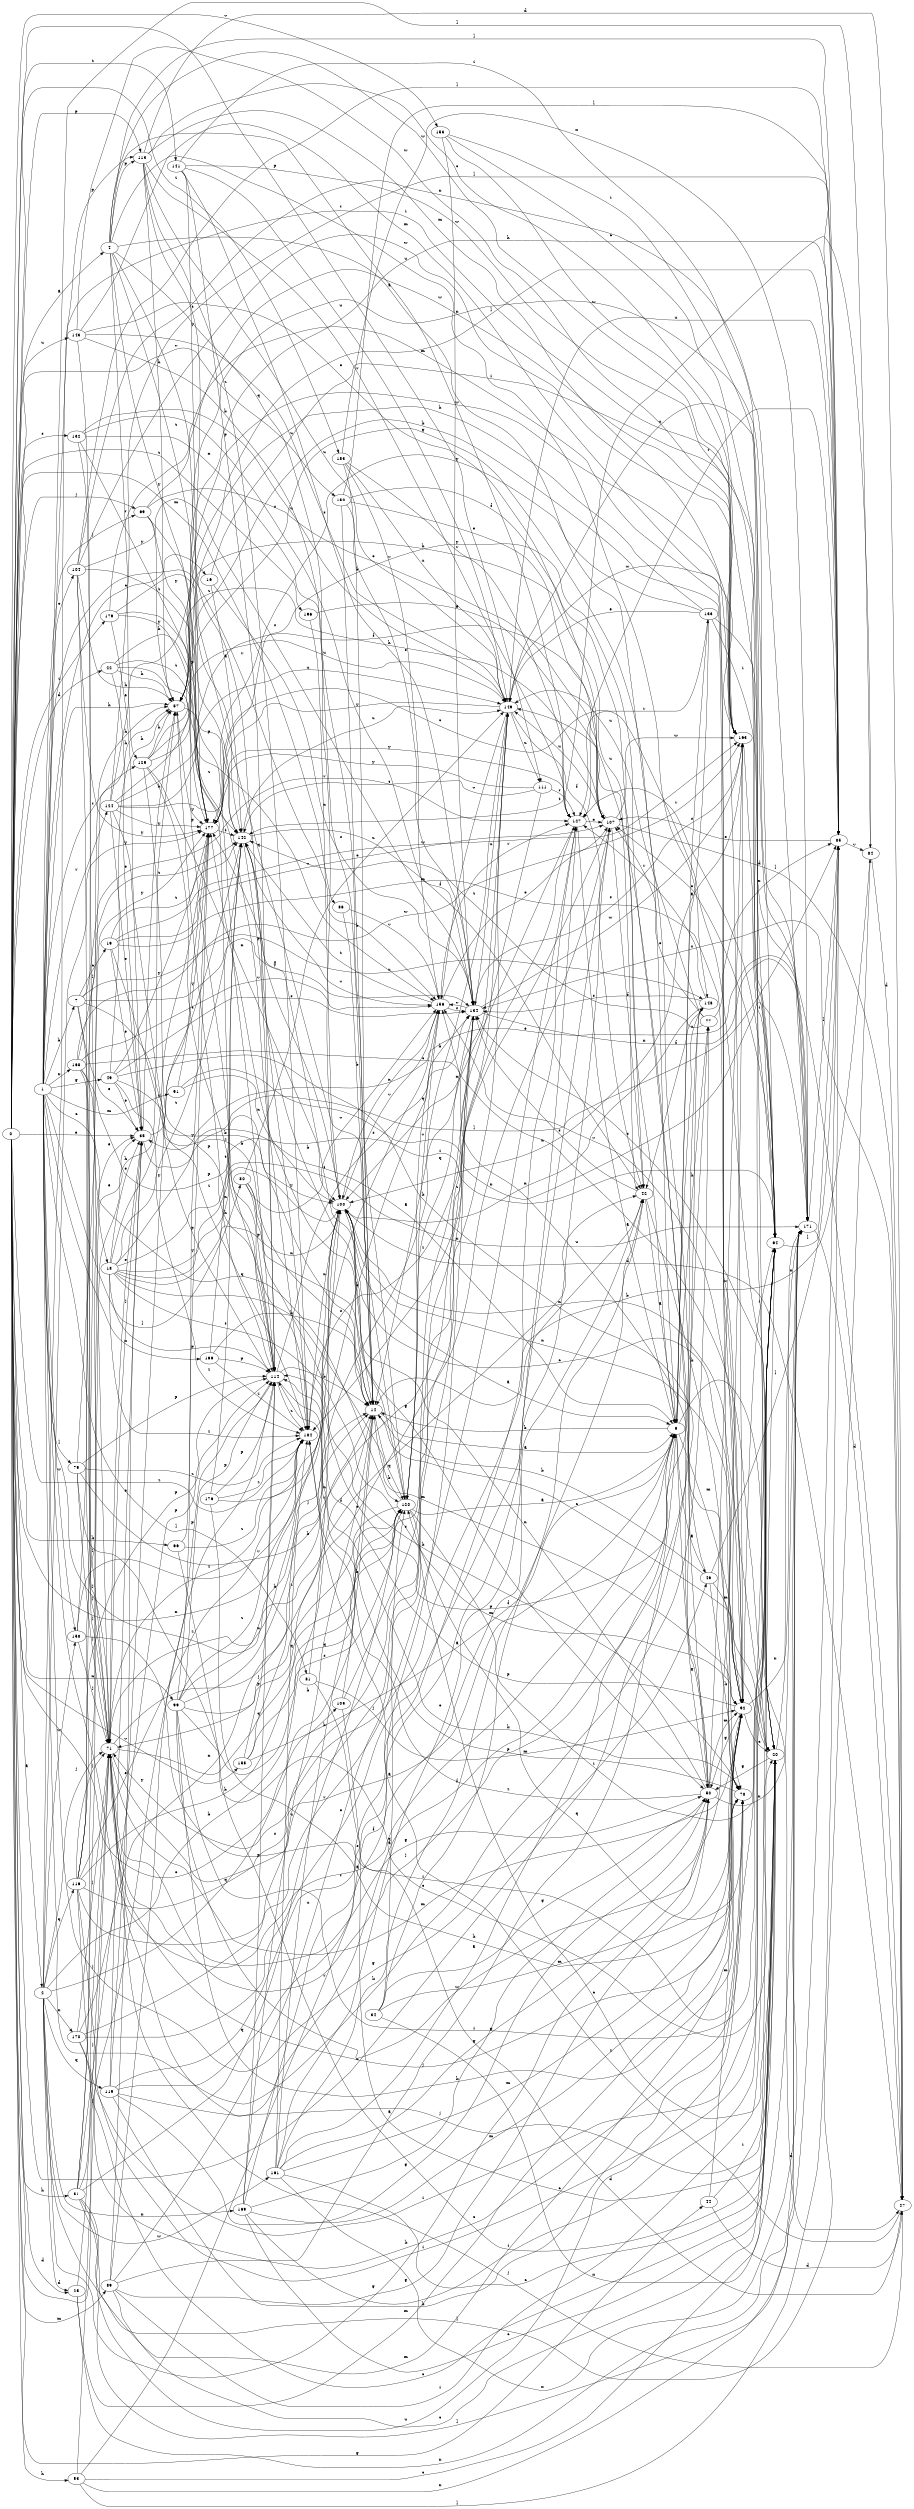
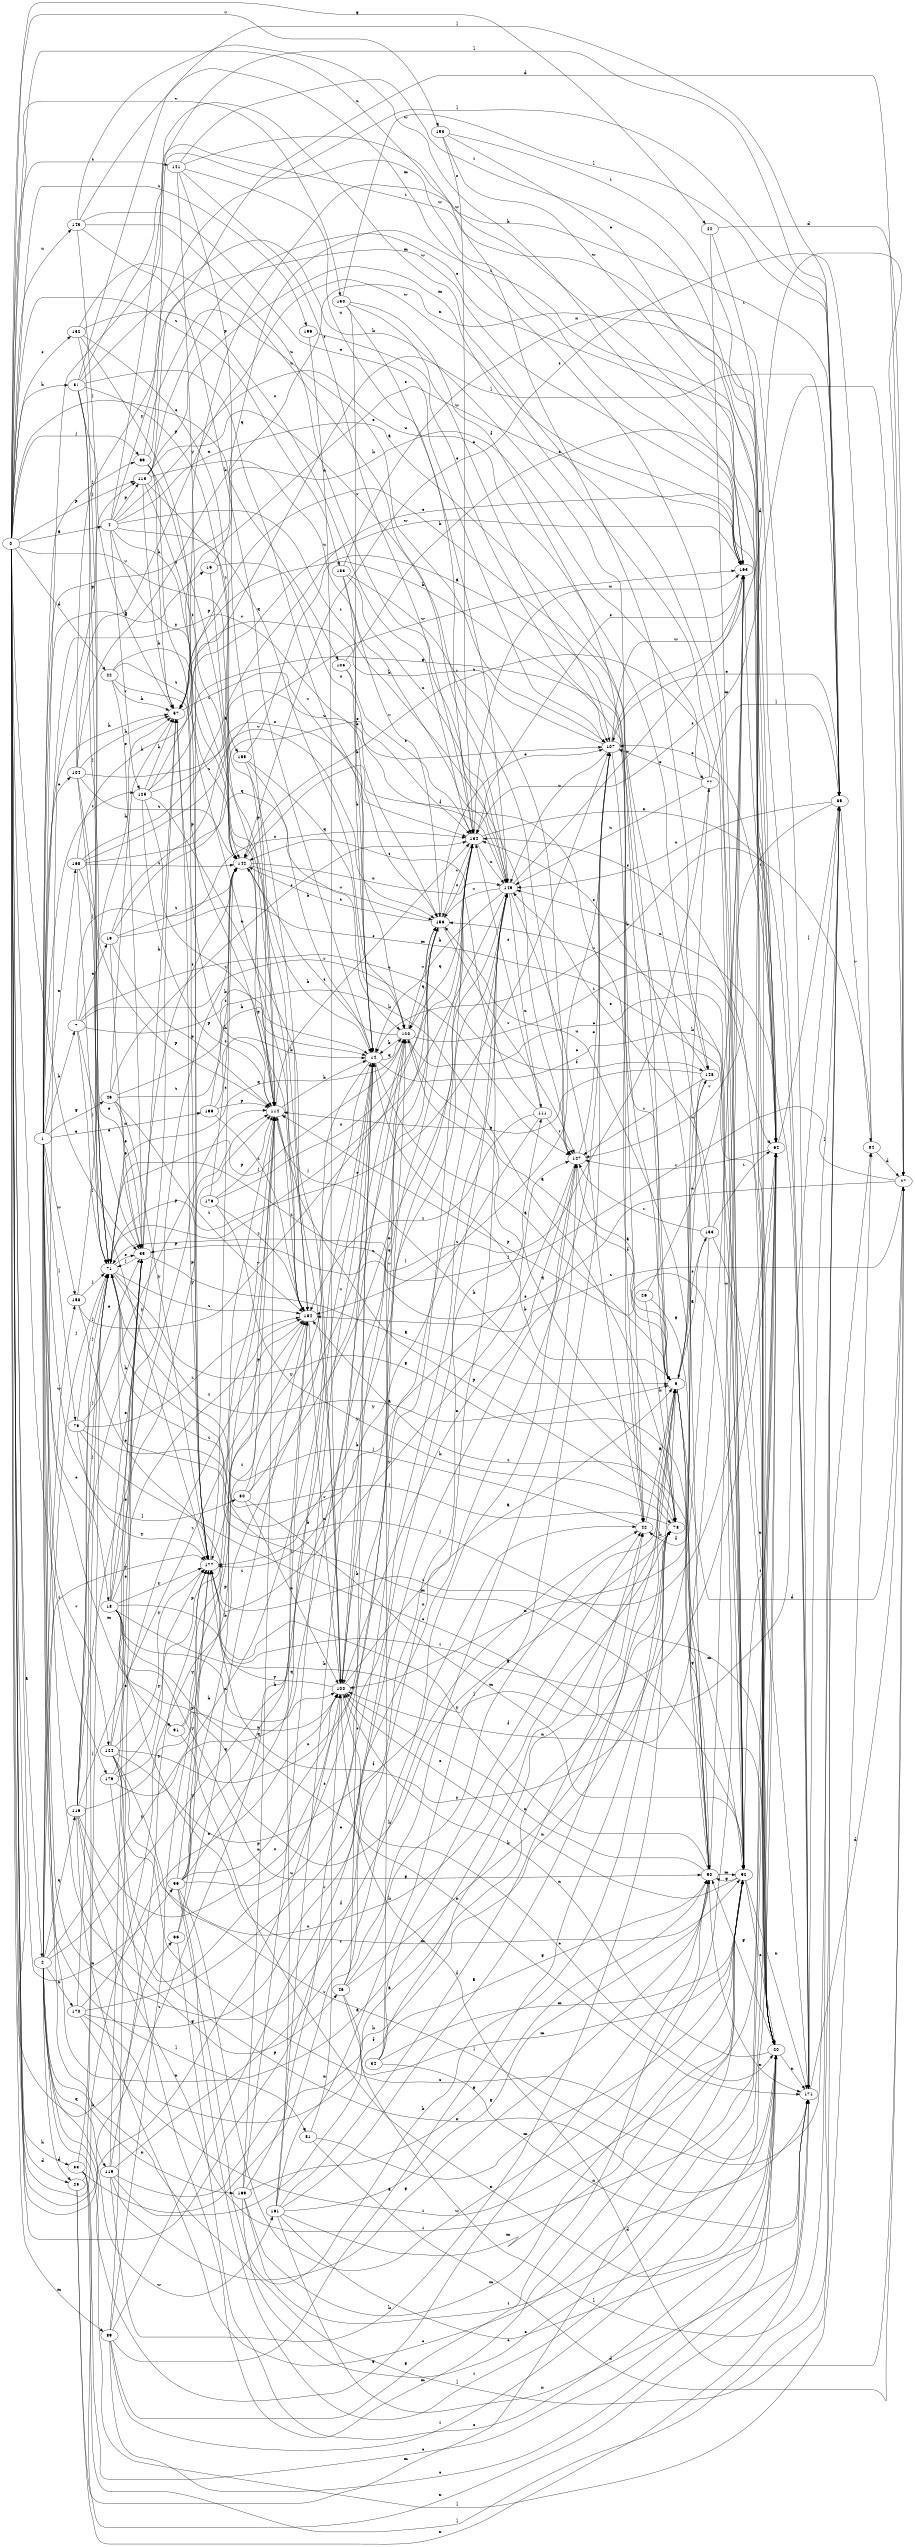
  strict digraph {
    fontname="DejaVu Serif"
    rankdir=LR
    node [fontname="DejaVu Serif"]
    edge [fontname="DejaVu Serif"]
    0
    2
    4
    22
    25
    35
    44
    51
    53
    69
    n11 [label=66]
-   86
    89
    99
    100
    105
    111
    113
    132
    n20 [label=196]
    141
    143
    148
    150
    153
    155
    179
    183
    184
    114
    84
    158
    14
    50
    71
    116
    119
    120
    161
    169
    170
    177
    6
    125
    85
    127
    142
    163
    57
    92
    171
    64
    27
    78
    20
    107
    156
    149
    134
    42
    176
    1
    7
    16
    18
    46
    49
    77
    79
    80
    81
    91
    n73 [label=104]
    124
    166
    168
    133
    19
+   26
    34
    0 -> 2 [label=a]
    0 -> 4 [label=a]
    0 -> 22 [label=d]
    0 -> 25 [label=d]
    0 -> 35 [label=e]
    0 -> 44 [label=g]
    0 -> 51 [label=h]
    0 -> 53 [label=h]
    0 -> 69 [label=j]
    0 -> n11 [label=k]
-   0 -> 86 [label=m]
    0 -> 89 [label=m]
    0 -> 99 [label=n]
    0 -> 100 [label=n]
    0 -> 105 [label=o]
    0 -> 111 [label=p]
    0 -> 113 [label=p]
    0 -> 132 [label=s]
    0 -> n20 [label=t]
    0 -> 141 [label=t]
    0 -> 143 [label=u]
    0 -> 148 [label=u]
    0 -> 150 [label=v]
    0 -> 153 [label=v]
    0 -> 155 [label=v]
    0 -> 179 [label=z]
    0 -> 183 [label=z]
    0 -> 184 [label=z]
    0 -> 114 [label=y]
    2 -> 25 [label=d]
    2 -> 113 [label=p]
    2 -> 84 [label=l]
    2 -> 158 [label=w]
    2 -> 14 [label=b]
    2 -> 50 [label=g]
    2 -> 71 [label=j]
    2 -> 116 [label=q]
    2 -> 119 [label=q]
    2 -> 120 [label=q]
    2 -> 161 [label=w]
    2 -> 169 [label=x]
    2 -> 170 [label=x]
    2 -> 177 [label=y]
    4 -> 113 [label=p]
    4 -> 148 [label=u]
    4 -> 184 [label=z]
    4 -> 120 [label=q]
-   4 -> 177 [label=y]
    4 -> 6 [label=a]
    4 -> 125 [label=r]
    4 -> 85 [label=l]
    4 -> 127 [label=r]
    4 -> 142 [label=t]
    4 -> 163 [label=w]
    22 -> 35 [label=e]
    22 -> 184 [label=z]
    22 -> 114 [label=p]
    22 -> 142 [label=t]
    22 -> 57 [label=h]
    25 -> 71 [label=j]
    25 -> 92 [label=m]
    25 -> 171 [label=x]
    35 -> 71 [label=j]
    35 -> 6 [label=a]
    35 -> 142 [label=t]
    35 -> 57 [label=h]
    44 -> 92 [label=m]
    44 -> 64 [label=i]
    44 -> 27 [label=d]
    51 -> 35 [label=e]
    51 -> 114 [label=p]
    51 -> 71 [label=j]
    51 -> 120 [label=q]
    51 -> 85 [label=l]
    51 -> 57 [label=h]
    51 -> 92 [label=m]
-   51 -> 78 [label=u]
+   51 -> 78 [label=k]
    53 -> 71 [label=j]
    53 -> 85 [label=l]
    53 -> 127 [label=r]
    53 -> 171 [label=x]
    53 -> 20 [label=c]
    69 -> 114 [label=p]
    69 -> 177 [label=y]
    69 -> 163 [label=w]
    69 -> 57 [label=h]
    69 -> 107 [label=o]
    n11 -> 184 [label=z]
    n11 -> 177 [label=y]
    n11 -> 20 [label=c]
-   86 -> 14 [label=b]
-   86 -> 156 [label=v]
    89 -> 35 [label=e]
    89 -> 114 [label=p]
    89 -> 50 [label=g]
    89 -> 6 [label=a]
    89 -> 64 [label=i]
    89 -> 20 [label=c]
    89 -> 149 [label=u]
    99 -> 100 [label=n]
    99 -> 184 [label=z]
    99 -> 114 [label=p]
    99 -> 14 [label=b]
    99 -> 120 [label=q]
    99 -> 177 [label=y]
    99 -> 163 [label=w]
    99 -> 64 [label=i]
    99 -> 78 [label=k]
    99 -> 134 [label=s]
    100 -> 14 [label=b]
    100 -> 177 [label=y]
    100 -> 6 [label=a]
    100 -> 27 [label=d]
    100 -> 20 [label=c]
    100 -> 156 [label=v]
    105 -> 14 [label=b]
    105 -> 20 [label=c]
    105 -> 134 [label=s]
    111 -> 184 [label=z]
    111 -> 177 [label=y]
    111 -> 127 [label=r]
    111 -> 142 [label=t]
    113 -> 184 [label=z]
    113 -> 127 [label=r]
    113 -> 142 [label=t]
    113 -> 57 [label=h]
    113 -> 92 [label=m]
    113 -> 27 [label=d]
    113 -> 20 [label=c]
    113 -> 149 [label=u]
    132 -> 100 [label=n]
    132 -> 71 [label=j]
    132 -> 177 [label=y]
    132 -> 149 [label=u]
    132 -> 134 [label=s]
    n20 -> 100 [label=n]
    n20 -> 107 [label=o]
    141 -> 114 [label=p]
    141 -> 177 [label=y]
    141 -> 163 [label=w]
    141 -> 64 [label=i]
    141 -> 149 [label=u]
    141 -> 134 [label=s]
    143 -> 14 [label=b]
    143 -> 71 [label=j]
    143 -> 163 [label=w]
    143 -> 92 [label=m]
    143 -> 107 [label=o]
    143 -> 149 [label=u]
    148 -> 100 [label=n]
    148 -> 114 [label=p]
    148 -> 127 [label=r]
    148 -> 134 [label=s]
    148 -> 42 [label=f]
    150 -> 14 [label=b]
    150 -> 85 [label=l]
    150 -> 107 [label=o]
    150 -> 134 [label=s]
    150 -> 42 [label=f]
    153 -> 163 [label=w]
    153 -> 64 [label=i]
    153 -> 20 [label=c]
    153 -> 134 [label=s]
    155 -> 114 [label=p]
    155 -> 14 [label=b]
    155 -> 120 [label=q]
    155 -> 6 [label=a]
    179 -> 35 [label=e]
    179 -> 114 [label=p]
    179 -> 120 [label=q]
    179 -> 177 [label=y]
    179 -> 92 [label=m]
    183 -> 14 [label=b]
    183 -> 127 [label=r]
    183 -> 171 [label=x]
    183 -> 156 [label=v]
    183 -> 149 [label=u]
    184 -> 100 [label=n]
    114 -> 184 [label=z]
    114 -> 14 [label=b]
    114 -> 57 [label=h]
    114 -> 78 [label=k]
    114 -> 134 [label=s]
    84 -> 14 [label=b]
    84 -> 142 [label=t]
    84 -> 27 [label=d]
    158 -> 71 [label=j]
    158 -> 57 [label=h]
    158 -> 64 [label=i]
    158 -> 156 [label=v]
    14 -> 120 [label=q]
    14 -> 177 [label=y]
    14 -> 6 [label=a]
    14 -> 20 [label=c]
    50 -> 100 [label=n]
    50 -> 184 [label=z]
    50 -> 177 [label=y]
    50 -> 163 [label=w]
    50 -> 92 [label=m]
    50 -> 171 [label=x]
    50 -> 156 [label=u]
    71 -> 35 [label=e]
    71 -> 184 [label=z]
    71 -> 50 [label=g]
    71 -> 120 [label=q]
    71 -> 6 [label=a]
    71 -> 92 [label=m]
    71 -> 107 [label=o]
    116 -> 35 [label=e]
    116 -> 184 [label=z]
    116 -> 114 [label=p]
    116 -> 14 [label=b]
    116 -> 71 [label=j]
    116 -> 57 [label=h]
    116 -> 64 [label=i]
    116 -> 20 [label=c]
    116 -> 149 [label=u]
    116 -> 134 [label=s]
    119 -> 35 [label=e]
    119 -> 50 [label=g]
    119 -> 177 [label=y]
    119 -> 6 [label=a]
    119 -> 127 [label=r]
    119 -> 78 [label=k]
    119 -> 42 [label=f]
    120 -> 14 [label=b]
    120 -> 71 [label=j]
    120 -> 6 [label=a]
    120 -> 142 [label=t]
    120 -> 64 [label=i]
    120 -> 20 [label=c]
    120 -> 156 [label=v]
    161 -> 184 [label=z]
    161 -> 14 [label=b]
    161 -> 50 [label=g]
    161 -> 6 [label=a]
    161 -> 92 [label=m]
    161 -> 171 [label=x]
    161 -> 20 [label=c]
    161 -> 107 [label=o]
    161 -> 42 [label=f]
    169 -> 114 [label=p]
    169 -> 14 [label=b]
    169 -> 50 [label=g]
    169 -> 92 [label=m]
    169 -> 64 [label=i]
    169 -> 20 [label=c]
    169 -> 134 [label=s]
    170 -> 100 [label=n]
    170 -> 71 [label=j]
    170 -> 127 [label=r]
    170 -> 64 [label=i]
    170 -> 78 [label=k]
    170 -> 107 [label=o]
    177 -> 142 [label=t]
    6 -> 148 [label=u]
    6 -> 14 [label=b]
    6 -> 50 [label=g]
    6 -> 57 [label=h]
    6 -> 92 [label=m]
    6 -> 27 [label=d]
    6 -> 77 [label=k]
    6 -> 133 [label=s]
    125 -> 100 [label=n]
    125 -> 184 [label=z]
    125 -> 114 [label=p]
    125 -> 50 [label=g]
    125 -> 85 [label=l]
    125 -> 57 [label=h]
    125 -> 149 [label=u]
    85 -> 84 [label=v]
    85 -> 127 [label=r]
    85 -> 57 [label=h]
    85 -> 107 [label=o]
    85 -> 149 [label=u]
    127 -> 100 [label=n]
    127 -> 177 [label=y]
    127 -> 6 [label=a]
    127 -> 107 [label=o]
    142 -> 114 [label=p]
    142 -> 14 [label=b]
    142 -> 156 [label=v]
    142 -> 149 [label=u]
    142 -> 42 [label=f]
    163 -> 100 [label=n]
    163 -> 64 [label=i]
    163 -> 134 [label=s]
    57 -> 177 [label=y]
    57 -> 163 [label=w]
    57 -> 156 [label=v]
    92 -> 100 [label=n]
    92 -> 114 [label=p]
    92 -> 50 [label=g]
    92 -> 171 [label=x]
    92 -> 64 [label=i]
    92 -> 20 [label=c]
    92 -> 156 [label=v]
    171 -> 85 [label=l]
    171 -> 27 [label=d]
    171 -> 149 [label=u]
    64 -> 85 [label=l]
    64 -> 127 [label=r]
    64 -> 107 [label=o]
    27 -> 35 [label=e]
    27 -> 184 [label=z]
    27 -> 71 [label=j]
    27 -> 134 [label=s]
    78 -> 114 [label=p]
    78 -> 71 [label=j]
    78 -> 120 [label=q]
    20 -> 100 [label=n]
    20 -> 50 [label=g]
    20 -> 71 [label=j]
    20 -> 171 [label=x]
    20 -> 134 [label=s]
    107 -> 184 [label=z]
    107 -> 163 [label=w]
    107 -> 57 [label=h]
    107 -> 27 [label=d]
    107 -> 149 [label=u]
    107 -> 42 [label=f]
    156 -> 100 [label=n]
    156 -> 120 [label=q]
    156 -> 127 [label=r]
    156 -> 142 [label=t]
    156 -> 107 [label=o]
    156 -> 134 [label=s]
    149 -> 111 [label=u]
    149 -> 14 [label=b]
    149 -> 71 [label=j]
    149 -> 177 [label=y]
    149 -> 163 [label=w]
    149 -> 156 [label=v]
    149 -> 42 [label=f]
    134 -> 120 [label=q]
    134 -> 163 [label=w]
    134 -> 171 [label=x]
    134 -> 156 [label=v]
    134 -> 149 [label=u]
    42 -> 71 [label=j]
    42 -> 6 [label=a]
    42 -> 78 [label=k]
-   42 -> 134 [label=s]
+   111 -> 134 [label=s]
    176 -> 184 [label=z]
    176 -> 114 [label=p]
    176 -> 142 [label=t]
    176 -> 78 [label=k]
    176 -> 134 [label=s]
    1 -> 69 [label=j]
    1 -> 84 [label=l]
    1 -> 158 [label=w]
    1 -> 6 [label=a]
    1 -> 125 [label=r]
    1 -> 57 [label=h]
    1 -> 64 [label=i]
    1 -> 156 [label=v]
    1 -> 42 [label=f]
    1 -> 7 [label=b]
    1 -> 16 [label=c]
    1 -> 18 [label=c]
    1 -> 46 [label=g]
    1 -> 49 [label=g]
    1 -> 77 [label=k]
    1 -> 79 [label=l]
    1 -> 80 [label=l]
    1 -> 81 [label=l]
    1 -> 91 [label=m]
    1 -> n73 [label=o]
    1 -> 124 [label=r]
    1 -> 166 [label=x]
    1 -> 168 [label=x]
    7 -> 35 [label=e]
    7 -> 148 [label=u]
    7 -> 14 [label=b]
    7 -> 71 [label=j]
    7 -> 127 [label=r]
    7 -> 134 [label=s]
    7 -> 19 [label=c]
    16 -> 142 [label=a]
    16 -> 64 [label=i]
    16 -> 134 [label=s]
    18 -> 35 [label=e]
    18 -> 100 [label=n]
    18 -> 184 [label=z]
    18 -> 114 [label=p]
    18 -> 50 [label=g]
    18 -> 177 [label=y]
    18 -> 85 [label=l]
    18 -> 142 [label=t]
    18 -> 92 [label=m]
    18 -> 171 [label=x]
    18 -> 64 [label=i]
    18 -> 78 [label=k]
    46 -> 14 [label=b]
-   6 -> 46 [label=a]
+   46 -> 6 [label=a]
    46 -> 85 [label=l]
    46 -> 92 [label=m]
    46 -> 78 [label=k]
    46 -> 149 [label=u]
    49 -> 35 [label=e]
    49 -> 184 [label=z]
    49 -> 14 [label=b]
    49 -> 177 [label=y]
    49 -> 57 [label=h]
    49 -> 78 [label=k]
    49 -> 134 [label=s]
    77 -> 71 [label=j]
    77 -> 85 [label=l]
    77 -> 142 [label=t]
    77 -> 107 [label=o]
    77 -> 149 [label=u]
    79 -> 184 [label=z]
    79 -> 114 [label=p]
    79 -> 71 [label=j]
    79 -> 177 [label=y]
    79 -> 127 [label=r]
    79 -> 20 [label=c]
    80 -> 100 [label=n]
    80 -> 114 [label=p]
    80 -> 92 [label=m]
    80 -> 156 [label=v]
    80 -> 149 [label=u]
    81 -> 100 [label=n]
    81 -> 92 [label=m]
    81 -> 27 [label=d]
    91 -> 100 [label=n]
    91 -> 177 [label=y]
    91 -> 171 [label=x]
    n73 -> 71 [label=j]
    n73 -> 177 [label=y]
    n73 -> 85 [label=l]
    n73 -> 142 [label=t]
    n73 -> 163 [label=w]
    n73 -> 57 [label=h]
    n73 -> 171 [label=x]
    n73 -> 134 [label=s]
    124 -> 35 [label=e]
    124 -> 184 [label=z]
    124 -> 177 [label=y]
    124 -> 85 [label=l]
    124 -> 171 [label=x]
    124 -> 78 [label=k]
    124 -> 20 [label=c]
    124 -> 149 [label=u]
    124 -> 42 [label=f]
    166 -> 184 [label=z]
    166 -> 114 [label=p]
    166 -> 14 [label=b]
    166 -> 142 [label=t]
-   168 -> 100 [label=p]
+   168 -> 114 [label=p]
    168 -> 71 [label=j]
    168 -> 120 [label=q]
    168 -> 142 [label=t]
    168 -> 163 [label=w]
    168 -> 20 [label=c]
    168 -> 156 [label=v]
    133 -> 177 [label=y]
    133 -> 6 [label=a]
    133 -> 127 [label=r]
    133 -> 57 [label=h]
    133 -> 171 [label=x]
    133 -> 64 [label=i]
    133 -> 149 [label=e]
    19 -> 35 [label=e]
    19 -> 114 [label=p]
    19 -> 142 [label=t]
    19 -> 163 [label=w]
    19 -> 92 [label=m]
    19 -> 107 [label=o]
+   26 -> 50 [label=g]
+   26 -> 163 [label=w]
+   26 -> 78 [label=k]
    34 -> 50 [label=g]
    34 -> 120 [label=q]
    34 -> 92 [label=m]
    34 -> 171 [label=x]
    34 -> 42 [label=f]
  }
